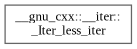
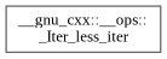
  digraph {
    rankdir=LR
    fontname="Liberation Serif"
-   n1 [color=grey40 fillcolor=white fontname="Liberation Serif" fontsize=10 height=0.2 label="__gnu_cxx::__iter::\l_Iter_less_iter" shape=box style=filled width=0.4]
+   n1 [color=grey40 fillcolor=white fontname="Liberation Serif" fontsize=10 height=0.2 label="__gnu_cxx::__ops::\l_Iter_less_iter" shape=box style=filled width=0.4]
  }
